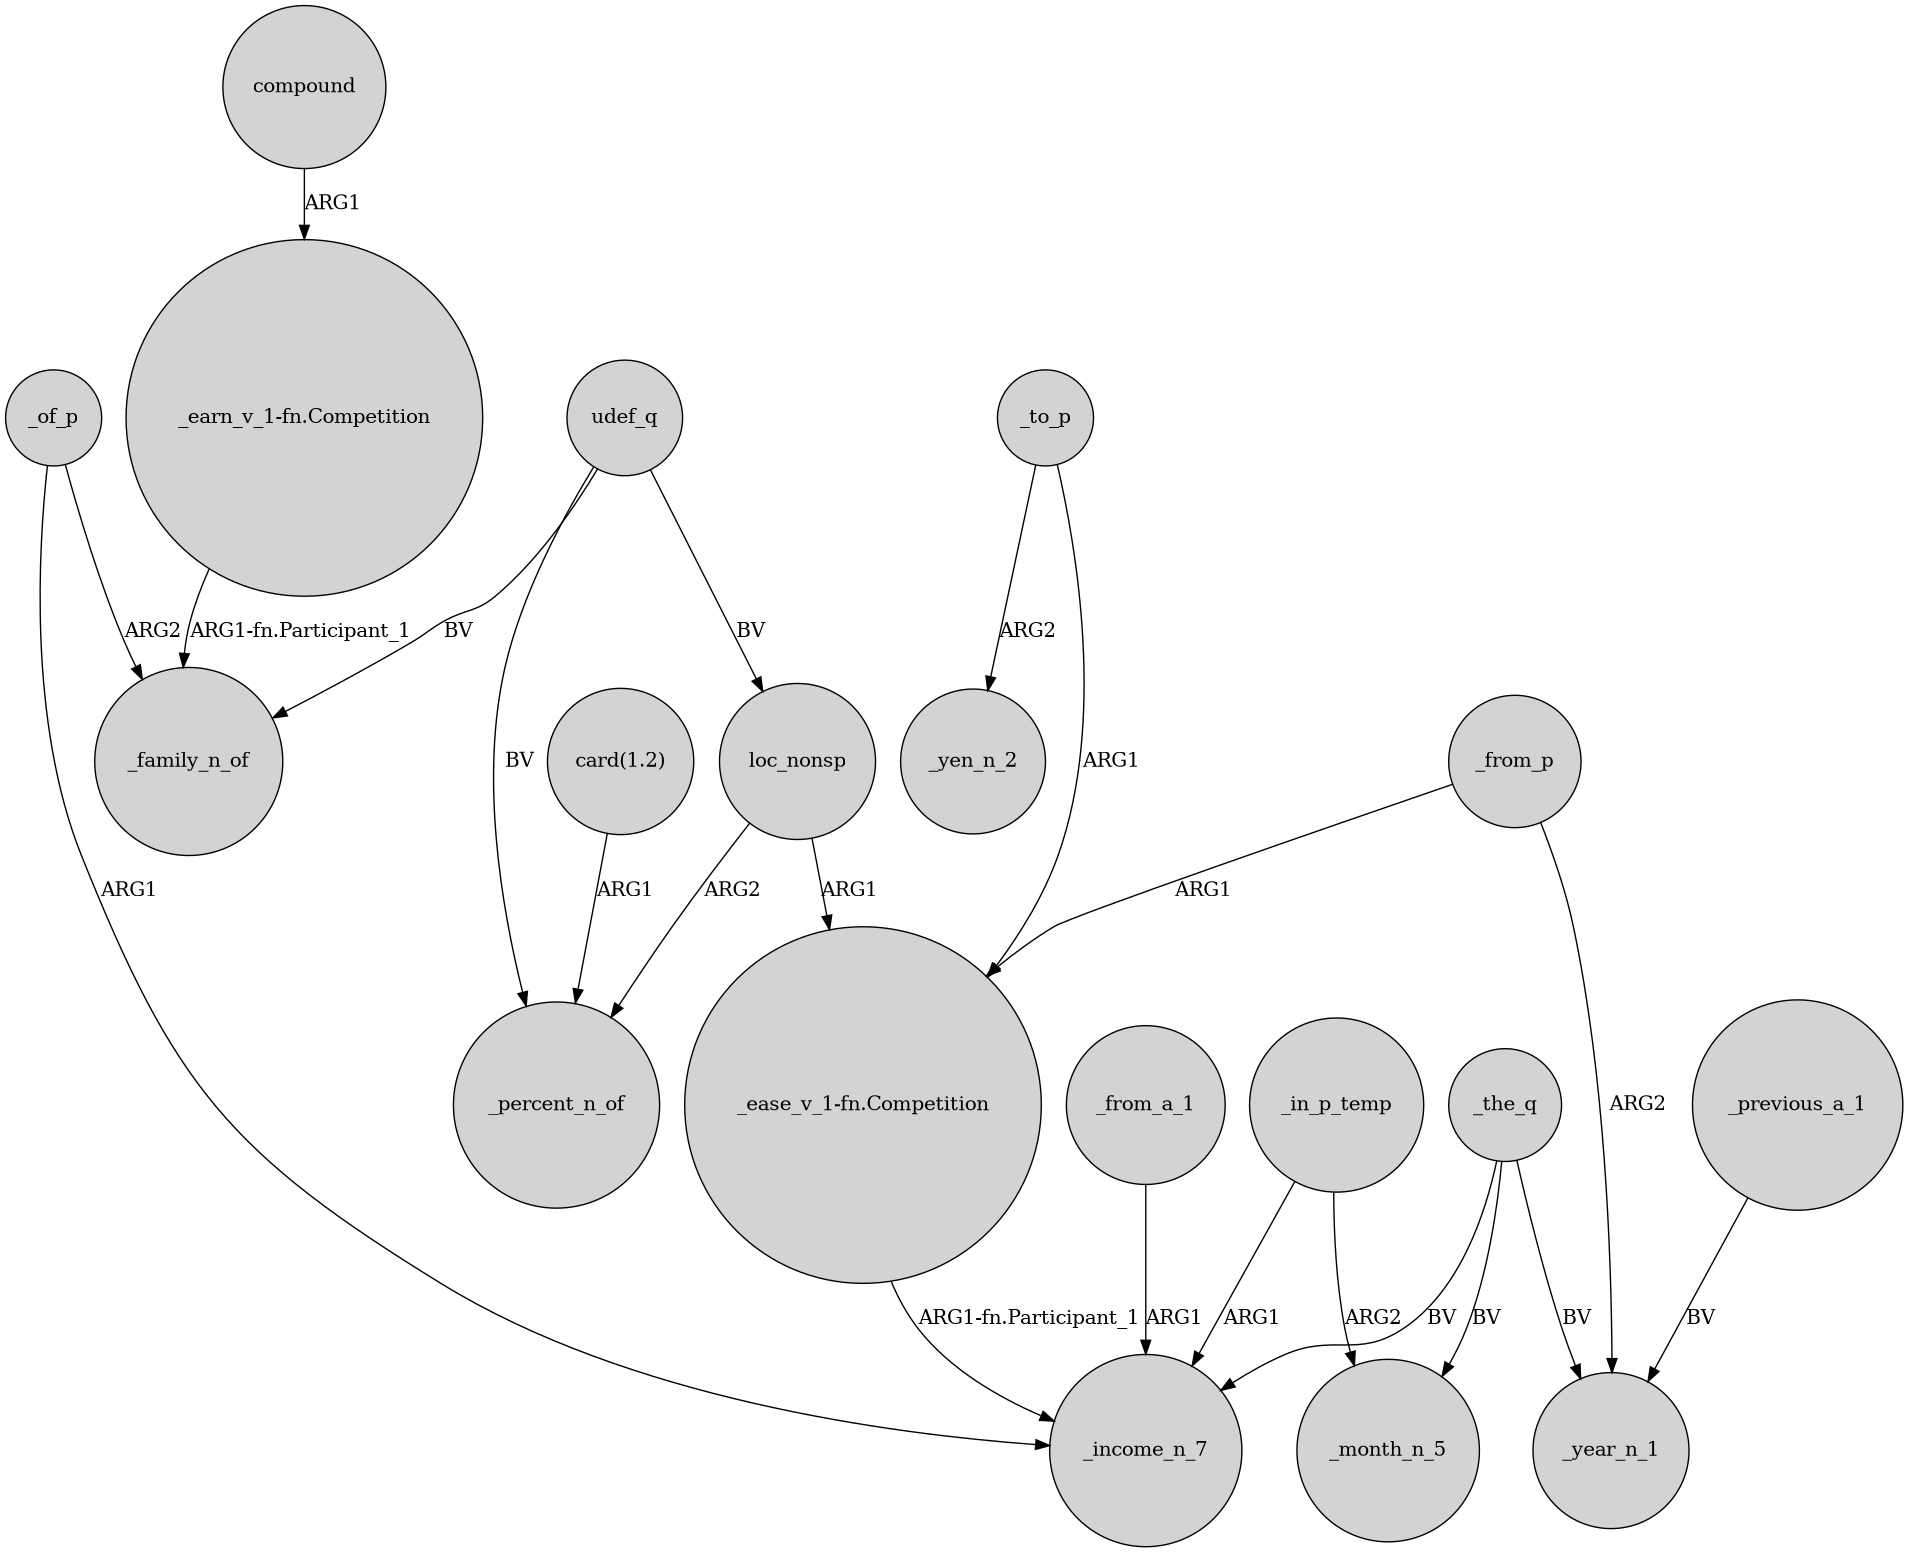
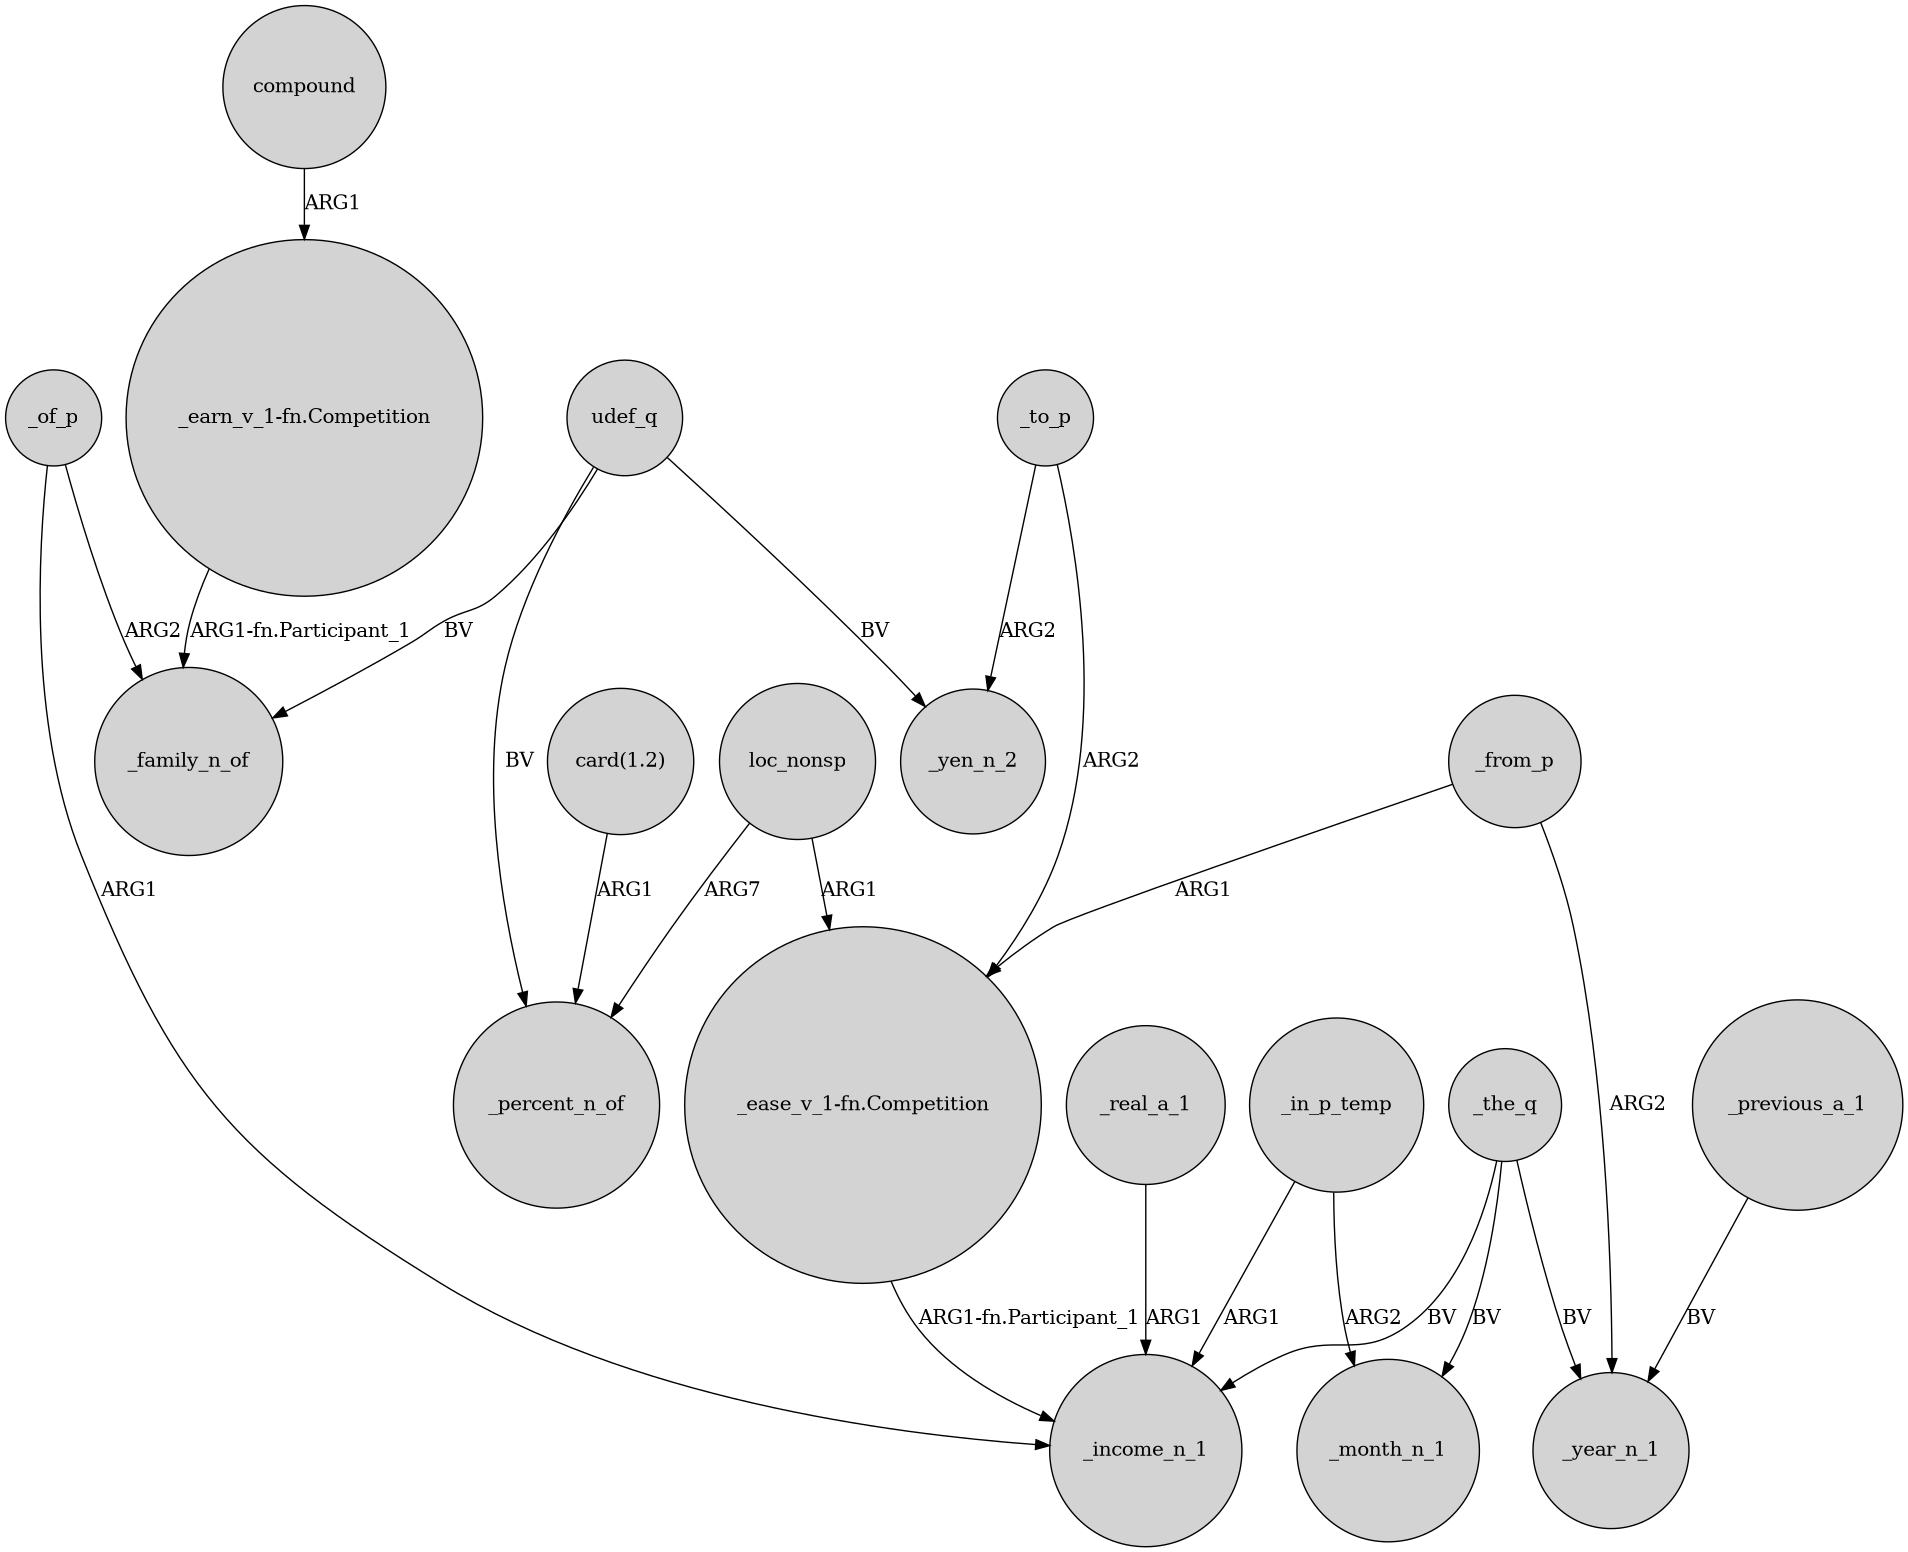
  digraph {
    node [shape=circle style=filled]
    "card(1.2)"
    _percent_n_of
    _of_p
    _family_n_of
-   _income_n_1 [label=_income_n_7]
+   _income_n_1
    _the_q
-   _month_n_1 [label=_month_n_5]
+   _month_n_1
    _year_n_1
-   _real_a_1 [label=_from_a_1]
+   _real_a_1
    udef_q
    _yen_n_2
    _previous_a_1
    "_earn_v_1-fn.Competition"
    _to_p
    "_ease_v_1-fn.Competition"
    _in_p_temp
    _from_p
    compound
    loc_nonsp
    "card(1.2)" -> _percent_n_of [label=ARG1]
    _of_p -> _family_n_of [label=ARG2]
    _of_p -> _income_n_1 [label=ARG1]
    _the_q -> _income_n_1 [label=BV]
    _the_q -> _month_n_1 [label=BV]
    _the_q -> _year_n_1 [label=BV]
    _real_a_1 -> _income_n_1 [label=ARG1]
    udef_q -> _percent_n_of [label=BV]
    udef_q -> _family_n_of [label=BV]
-   udef_q -> loc_nonsp [label=BV]
+   udef_q -> _yen_n_2 [label=BV]
    _previous_a_1 -> _year_n_1 [label=BV]
    "_earn_v_1-fn.Competition" -> _family_n_of [label="ARG1-fn.Participant_1"]
    _to_p -> _yen_n_2 [label=ARG2]
-   _to_p -> "_ease_v_1-fn.Competition" [label=ARG1]
+   _to_p -> "_ease_v_1-fn.Competition" [label=ARG2]
    "_ease_v_1-fn.Competition" -> _income_n_1 [label="ARG1-fn.Participant_1"]
    _in_p_temp -> _income_n_1 [label=ARG1]
    _in_p_temp -> _month_n_1 [label=ARG2]
    _from_p -> _year_n_1 [label=ARG2]
    _from_p -> "_ease_v_1-fn.Competition" [label=ARG1]
    compound -> "_earn_v_1-fn.Competition" [label=ARG1]
-   loc_nonsp -> _percent_n_of [label=ARG2]
+   loc_nonsp -> _percent_n_of [label=ARG7]
    loc_nonsp -> "_ease_v_1-fn.Competition" [label=ARG1]
  }
